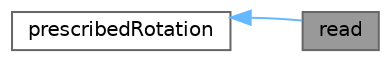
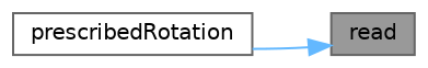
  digraph {
    rankdir=RL
    node [fontname=Helvetica fontsize=10 shape=box style=filled]
    n1 [color=gray40 fillcolor=grey60 fontcolor=black height=0.2 label=read width=0.4]
    n2 [color=grey40 fillcolor=white height=0.2 label=prescribedRotation width=0.4]
-   n2 -> n1 [color=steelblue1 dir=back fontname=Helvetica fontsize=10 labelfontname=Helvetica labelfontsize=10 style=solid]
+   n1 -> n2 [color=steelblue1 dir=back fontname=Helvetica fontsize=10 labelfontname=Helvetica labelfontsize=10 style=solid]
  }
